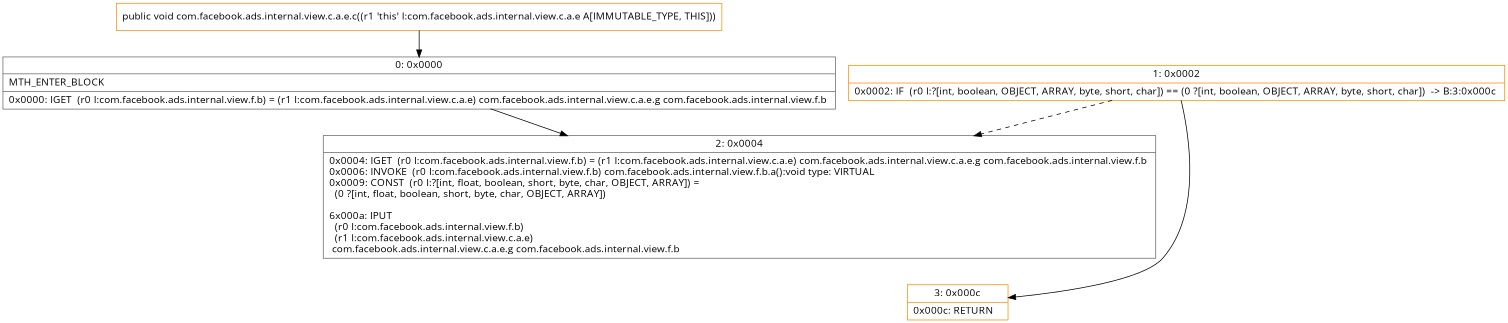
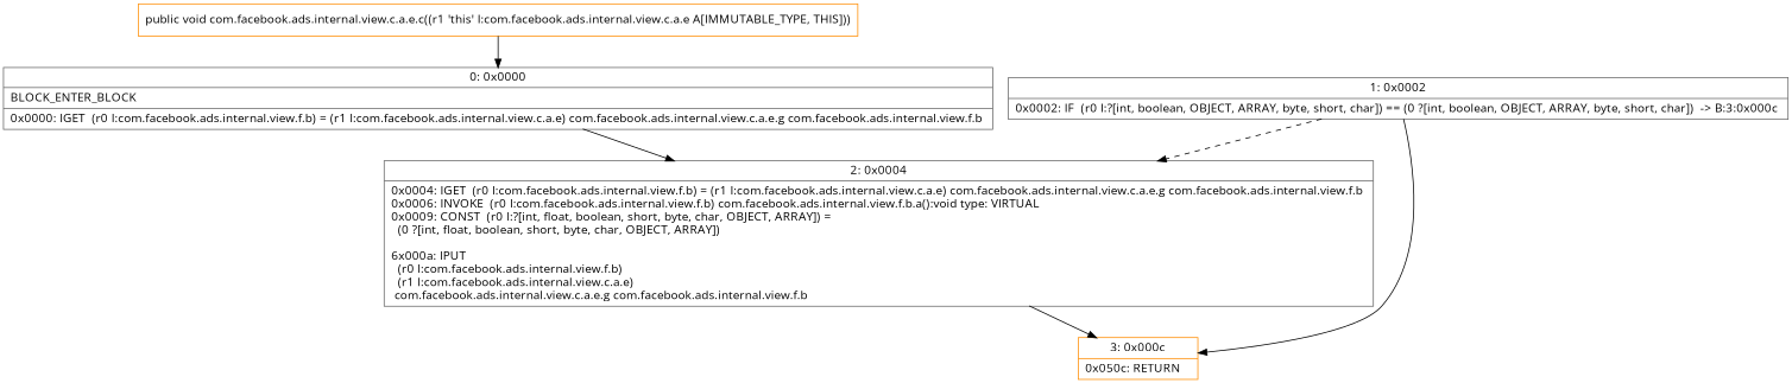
  digraph {
    fontname="Open Sans"
    node [color=darkorange fontname="Open Sans" shape=record]
    edge [fontname="Open Sans"]
-   n1 [color=gray40 label="{0\:\ 0x0000|MTH_ENTER_BLOCK\l|0x0000: IGET  (r0 I:com.facebook.ads.internal.view.f.b) = (r1 I:com.facebook.ads.internal.view.c.a.e) com.facebook.ads.internal.view.c.a.e.g com.facebook.ads.internal.view.f.b \l}"]
+   n1 [color=gray40 label="{0\:\ 0x0000|BLOCK_ENTER_BLOCK\l|0x0000: IGET  (r0 I:com.facebook.ads.internal.view.f.b) = (r1 I:com.facebook.ads.internal.view.c.a.e) com.facebook.ads.internal.view.c.a.e.g com.facebook.ads.internal.view.f.b \l}"]
    n2 [color=gray40 label="{2\:\ 0x0004|0x0004: IGET  (r0 I:com.facebook.ads.internal.view.f.b) = (r1 I:com.facebook.ads.internal.view.c.a.e) com.facebook.ads.internal.view.c.a.e.g com.facebook.ads.internal.view.f.b \l0x0006: INVOKE  (r0 I:com.facebook.ads.internal.view.f.b) com.facebook.ads.internal.view.f.b.a():void type: VIRTUAL \l0x0009: CONST  (r0 I:?[int, float, boolean, short, byte, char, OBJECT, ARRAY]) = \l  (0 ?[int, float, boolean, short, byte, char, OBJECT, ARRAY])\l \l6x000a: IPUT  \l  (r0 I:com.facebook.ads.internal.view.f.b)\l  (r1 I:com.facebook.ads.internal.view.c.a.e)\l com.facebook.ads.internal.view.c.a.e.g com.facebook.ads.internal.view.f.b \l}"]
-   n3 [label="{1\:\ 0x0002|0x0002: IF  (r0 I:?[int, boolean, OBJECT, ARRAY, byte, short, char]) == (0 ?[int, boolean, OBJECT, ARRAY, byte, short, char])  \-\> B:3:0x000c \l}"]
-   n4 [label="{3\:\ 0x000c|0x000c: RETURN   \l}"]
+   n3 [color=gray40 label="{1\:\ 0x0002|0x0002: IF  (r0 I:?[int, boolean, OBJECT, ARRAY, byte, short, char]) == (0 ?[int, boolean, OBJECT, ARRAY, byte, short, char])  \-\> B:3:0x000c \l}"]
+   n4 [label="{3\:\ 0x000c|0x050c: RETURN   \l}"]
    n5 [label="{public void com.facebook.ads.internal.view.c.a.e.c((r1 'this' I:com.facebook.ads.internal.view.c.a.e A[IMMUTABLE_TYPE, THIS])) }"]
    n1 -> n2
+   n2 -> n4
    n3 -> n2 [style=dashed]
    n3 -> n4
    n5 -> n1
  }
